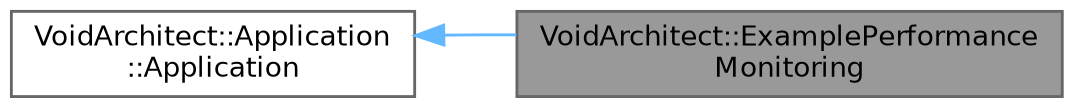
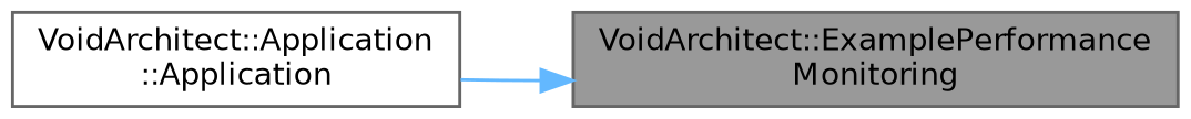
  digraph {
    rankdir=RL
    node [fontname=Helvetica fontsize=10 shape=box style=filled]
    n1 [color=gray40 fillcolor=grey60 fontcolor=black height=0.2 label="VoidArchitect::ExamplePerformance\lMonitoring" width=0.4]
    n2 [color=grey40 fillcolor=white height=0.2 label="VoidArchitect::Application\l::Application" width=0.4]
-   n2 -> n1 [color=steelblue1 dir=back fontname=Helvetica fontsize=10 labelfontname=Helvetica labelfontsize=10 style=solid]
+   n1 -> n2 [color=steelblue1 dir=back fontname=Helvetica fontsize=10 labelfontname=Helvetica labelfontsize=10 style=solid]
  }
